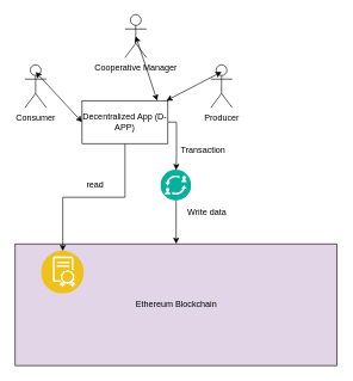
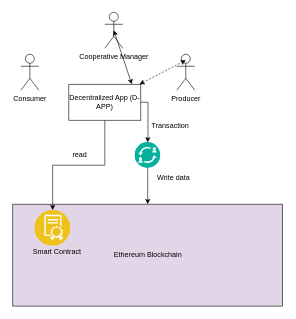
  <mxCell id="0" />
  <mxCell id="1" parent="0" />
  <mxCell id="2" value="&lt;div&gt;&lt;span&gt;Ethereum Blockchain&lt;/span&gt;&lt;/div&gt;" style="rounded=0;whiteSpace=wrap;html=1;align=center;fillColor=#e1d5e7;" vertex="1" parent="1"><mxGeometry x="20.5" y="340" width="450" height="170" as="geometry" /></mxCell>
  <mxCell id="3" value="" style="aspect=fixed;perimeter=ellipsePerimeter;html=1;align=center;shadow=0;dashed=0;fontColor=#4277BB;labelBackgroundColor=#ffffff;fontSize=12;spacingTop=3;image;image=img/lib/ibm/blockchain/smart_contract.svg;" vertex="1" parent="1"><mxGeometry x="57" y="350" width="60" height="60" as="geometry" /></mxCell>
+ <mxCell id="4" value="Smart Contract" style="text;html=1;align=center;verticalAlign=middle;resizable=0;points=[];autosize=1;" vertex="1" parent="1"><mxGeometry x="44" y="410" width="100" height="20" as="geometry" /></mxCell>
  <mxCell id="5" style="edgeStyle=orthogonalEdgeStyle;rounded=0;orthogonalLoop=1;jettySize=auto;html=1;" edge="1" parent="1" source="7" target="3"><mxGeometry relative="1" as="geometry" /></mxCell>
  <mxCell id="6" style="edgeStyle=orthogonalEdgeStyle;rounded=0;orthogonalLoop=1;jettySize=auto;html=1;entryX=0.5;entryY=0;entryDx=0;entryDy=0;" edge="1" parent="1" source="7" target="16"><mxGeometry relative="1" as="geometry"><Array as="points"><mxPoint x="246" y="170" /><mxPoint x="246" y="220" /></Array></mxGeometry></mxCell>
  <mxCell id="7" value="Decentralized App (D-APP)" style="rounded=0;whiteSpace=wrap;html=1;" vertex="1" parent="1"><mxGeometry x="114" y="140" width="120" height="60" as="geometry" /></mxCell>
  <mxCell id="8" value="Cooperative Manager" style="shape=umlActor;verticalLabelPosition=bottom;labelBackgroundColor=#ffffff;verticalAlign=top;html=1;outlineConnect=0;" vertex="1" parent="1"><mxGeometry x="174" y="20" width="30" height="60" as="geometry" /></mxCell>
  <mxCell id="9" value="Producer" style="shape=umlActor;verticalLabelPosition=bottom;labelBackgroundColor=#ffffff;verticalAlign=top;html=1;outlineConnect=0;" vertex="1" parent="1"><mxGeometry x="294" y="90" width="30" height="60" as="geometry" /></mxCell>
  <mxCell id="10" value="Consumer" style="shape=umlActor;verticalLabelPosition=bottom;labelBackgroundColor=#ffffff;verticalAlign=top;html=1;outlineConnect=0;" vertex="1" parent="1"><mxGeometry x="34" y="90" width="30" height="60" as="geometry" /></mxCell>
- <mxCell id="11" value="" style="endArrow=classic;startArrow=classic;html=1;exitX=0;exitY=0.5;exitDx=0;exitDy=0;entryX=0.5;entryY=0.167;entryDx=0;entryDy=0;entryPerimeter=0;" edge="1" parent="1" source="7" target="10"><mxGeometry width="50" height="50" relative="1" as="geometry"><mxPoint x="127.416" y="303.167" as="sourcePoint" /><mxPoint x="184" y="210" as="targetPoint" /></mxGeometry></mxCell>
- <mxCell id="12" value="" style="endArrow=classic;startArrow=classic;html=1;entryX=0.5;entryY=0.167;entryDx=0;entryDy=0;entryPerimeter=0;" edge="1" parent="1" source="7" target="9"><mxGeometry width="50" height="50" relative="1" as="geometry"><mxPoint x="249" y="119.98" as="sourcePoint" /><mxPoint x="184" y="50" as="targetPoint" /></mxGeometry></mxCell>
+ <mxCell id="12" value="" style="endArrow=classic;startArrow=classic;html=1;entryX=0.5;entryY=0.167;entryDx=0;entryDy=0;entryPerimeter=0;dashed=1;" edge="1" parent="1" source="7" target="9"><mxGeometry width="50" height="50" relative="1" as="geometry"><mxPoint x="249" y="119.98" as="sourcePoint" /><mxPoint x="184" y="50" as="targetPoint" /></mxGeometry></mxCell>
  <mxCell id="13" value="" style="endArrow=classic;startArrow=classic;html=1;exitX=0;exitY=0.5;exitDx=0;exitDy=0;entryX=0.5;entryY=0.5;entryDx=0;entryDy=0;entryPerimeter=0;" edge="1" parent="1" target="8"><mxGeometry width="50" height="50" relative="1" as="geometry"><mxPoint x="219" y="140" as="sourcePoint" /><mxPoint x="154" y="70.02" as="targetPoint" /></mxGeometry></mxCell>
  <mxCell id="14" value="read" style="text;html=1;align=center;verticalAlign=middle;resizable=0;points=[];autosize=1;" vertex="1" parent="1"><mxGeometry x="112" y="247" width="40" height="20" as="geometry" /></mxCell>
  <mxCell id="15" value="" style="edgeStyle=orthogonalEdgeStyle;rounded=0;orthogonalLoop=1;jettySize=auto;html=1;" edge="1" parent="1" source="16" target="2"><mxGeometry relative="1" as="geometry" /></mxCell>
  <mxCell id="16" value="" style="aspect=fixed;perimeter=ellipsePerimeter;html=1;align=center;shadow=0;dashed=0;fontColor=#4277BB;labelBackgroundColor=#ffffff;fontSize=12;spacingTop=3;image;image=img/lib/ibm/blockchain/transaction_manager.svg;" vertex="1" parent="1"><mxGeometry x="224" y="237" width="43" height="43" as="geometry" /></mxCell>
  <mxCell id="17" value="Transaction" style="text;html=1;align=center;verticalAlign=middle;resizable=0;points=[];autosize=1;" vertex="1" parent="1"><mxGeometry x="243" y="199" width="80" height="20" as="geometry" /></mxCell>
  <mxCell id="18" value="Write data&amp;nbsp;" style="text;html=1;align=center;verticalAlign=middle;resizable=0;points=[];autosize=1;" vertex="1" parent="1"><mxGeometry x="255" y="286" width="70" height="20" as="geometry" /></mxCell>
